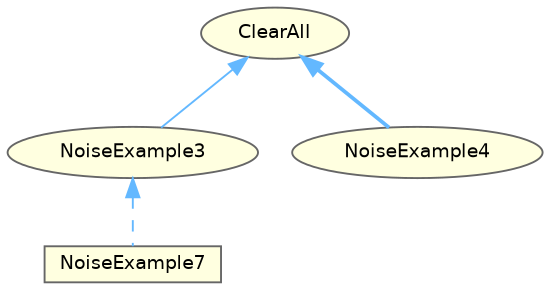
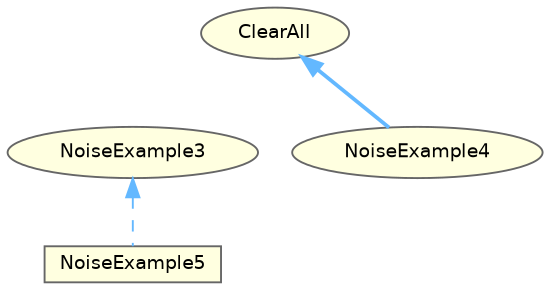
  digraph {
    rankdir=TB
    node [color=grey40 fillcolor=lightyellow fontname=Helvetica fontsize=10 shape=ellipse style=filled]
    edge [color=steelblue1 dir=back fontname=Helvetica fontsize=10 labelfontname=Helvetica labelfontsize=10]
    n1 [color=gray40 fontcolor=black height=0.2 label=ClearAll width=0.4]
    n2 [height=0.2 label=NoiseExample3 width=0.4]
    n3 [height=0.2 label=NoiseExample4 width=0.4]
-   n4 [height=0.2 label=NoiseExample7 shape=box width=0.4]
-   n1 -> n2 [style=solid]
+   n4 [height=0.2 label=NoiseExample5 shape=box width=0.4]
    n1 -> n3 [style=bold]
    n2 -> n4 [style=dashed]
  }
